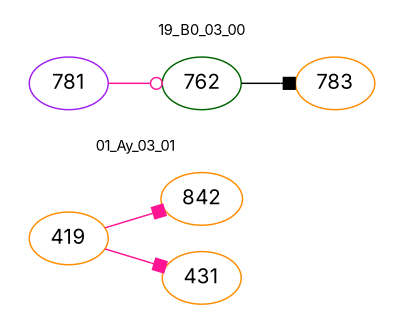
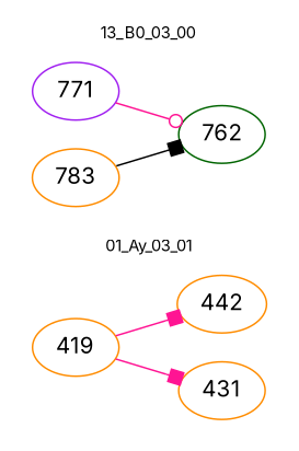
  digraph {
    fontname=Inter
    rankdir=LR
    node [color=darkorange fontname=Inter]
    edge [arrowhead=box color=deeppink fontname=Inter]
    n1 [label=431]
    n2 [label=419]
-   n3 [label=842]
-   n4 [color=purple label=781]
+   n3 [label=442]
+   n4 [color=purple label=771]
    n5 [color=darkgreen label=762]
    n6 [label=783]
    subgraph cluster_1 {
      color=white
      fontsize=10
      label="01_Ay_03_01"
      n1
      n2
      n3
    }
    subgraph cluster_2 {
      color=white
      fontsize=10
-     label="19_B0_03_00"
+     label="13_B0_03_00"
      n4
      n5
      n6
    }
    n2 -> n1
    n2 -> n3
    n4 -> n5 [arrowhead=odot]
-   n5 -> n6 [color=black]
+   n6 -> n5 [color=black]
  }
